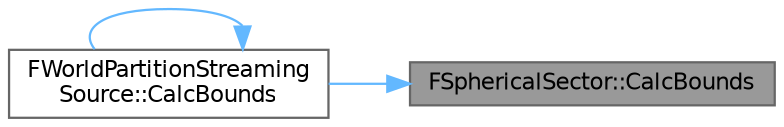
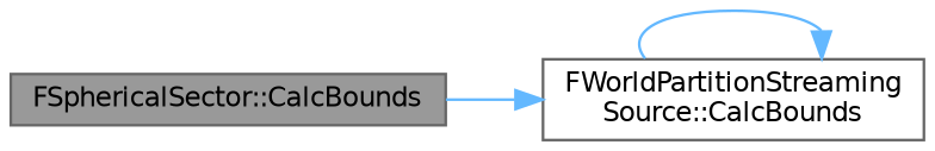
  digraph {
    rankdir=RL
    node [fontname=Helvetica fontsize=10 shape=box style=filled]
    edge [color=steelblue1 dir=back fontname=Helvetica fontsize=10 labelfontname=Helvetica labelfontsize=10 style=solid]
    n1 [color=gray40 fillcolor=grey60 fontcolor=black height=0.2 label="FSphericalSector::CalcBounds" width=0.4]
    n2 [color=grey40 fillcolor=white height=0.2 label="FWorldPartitionStreaming\lSource::CalcBounds" width=0.4]
-   n1 -> n2
+   n2 -> n1
    n2 -> n2
  }
